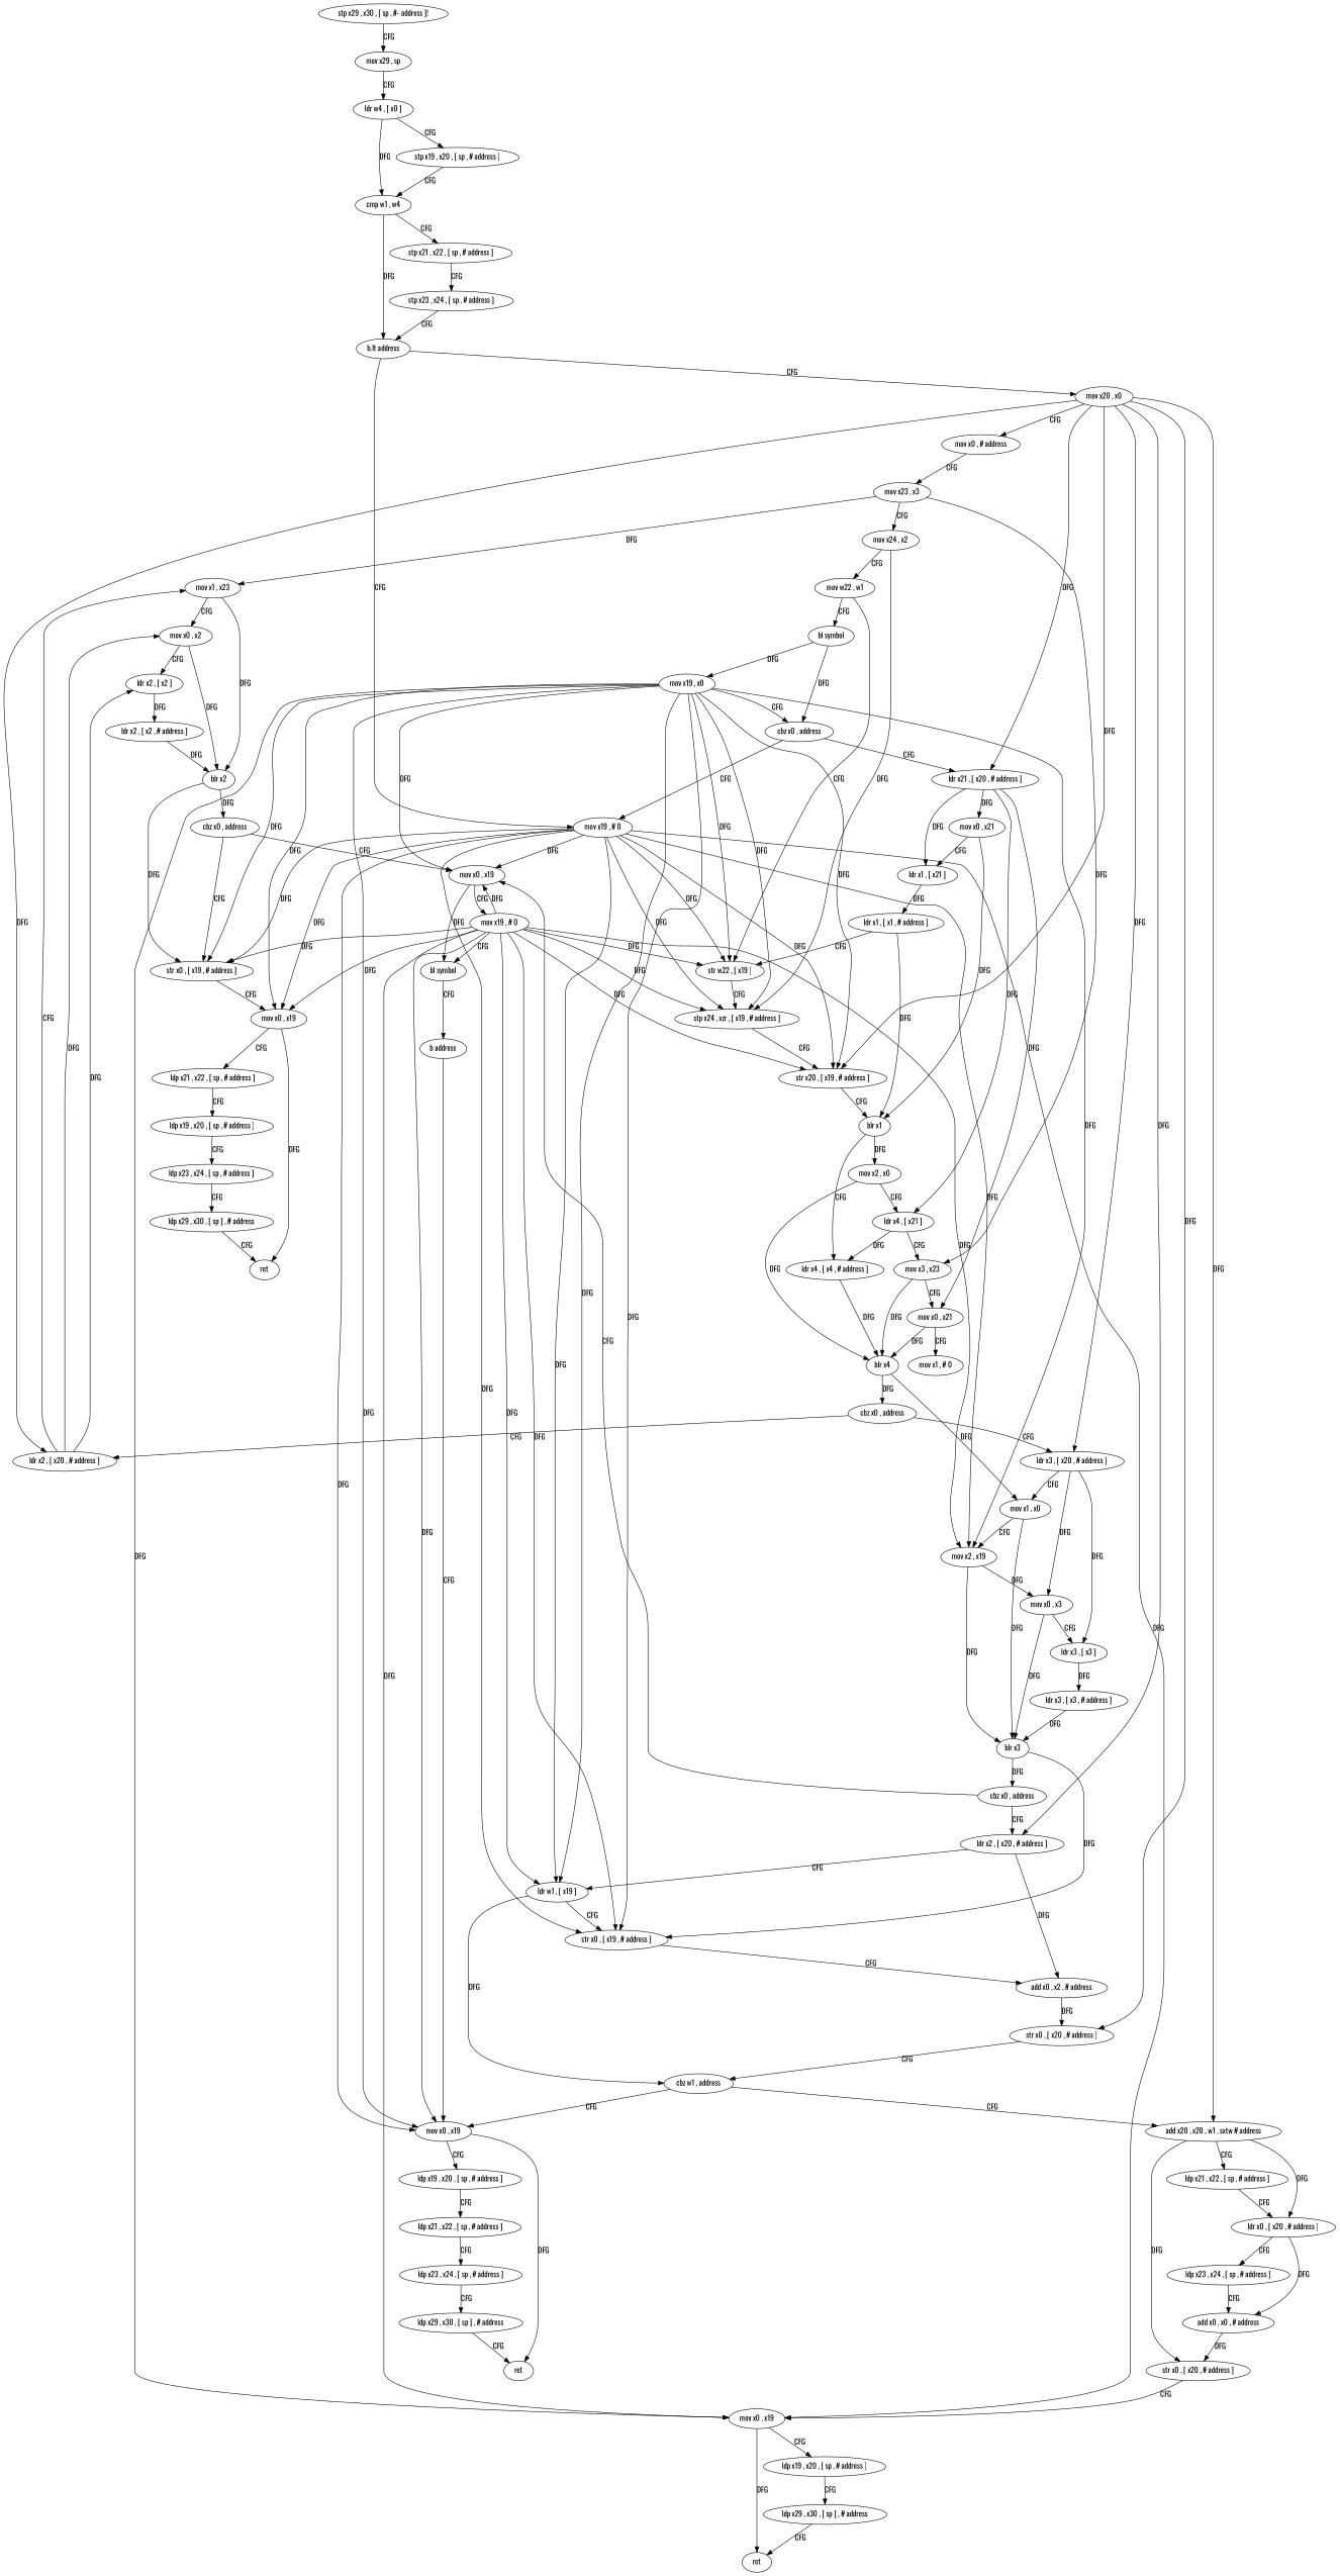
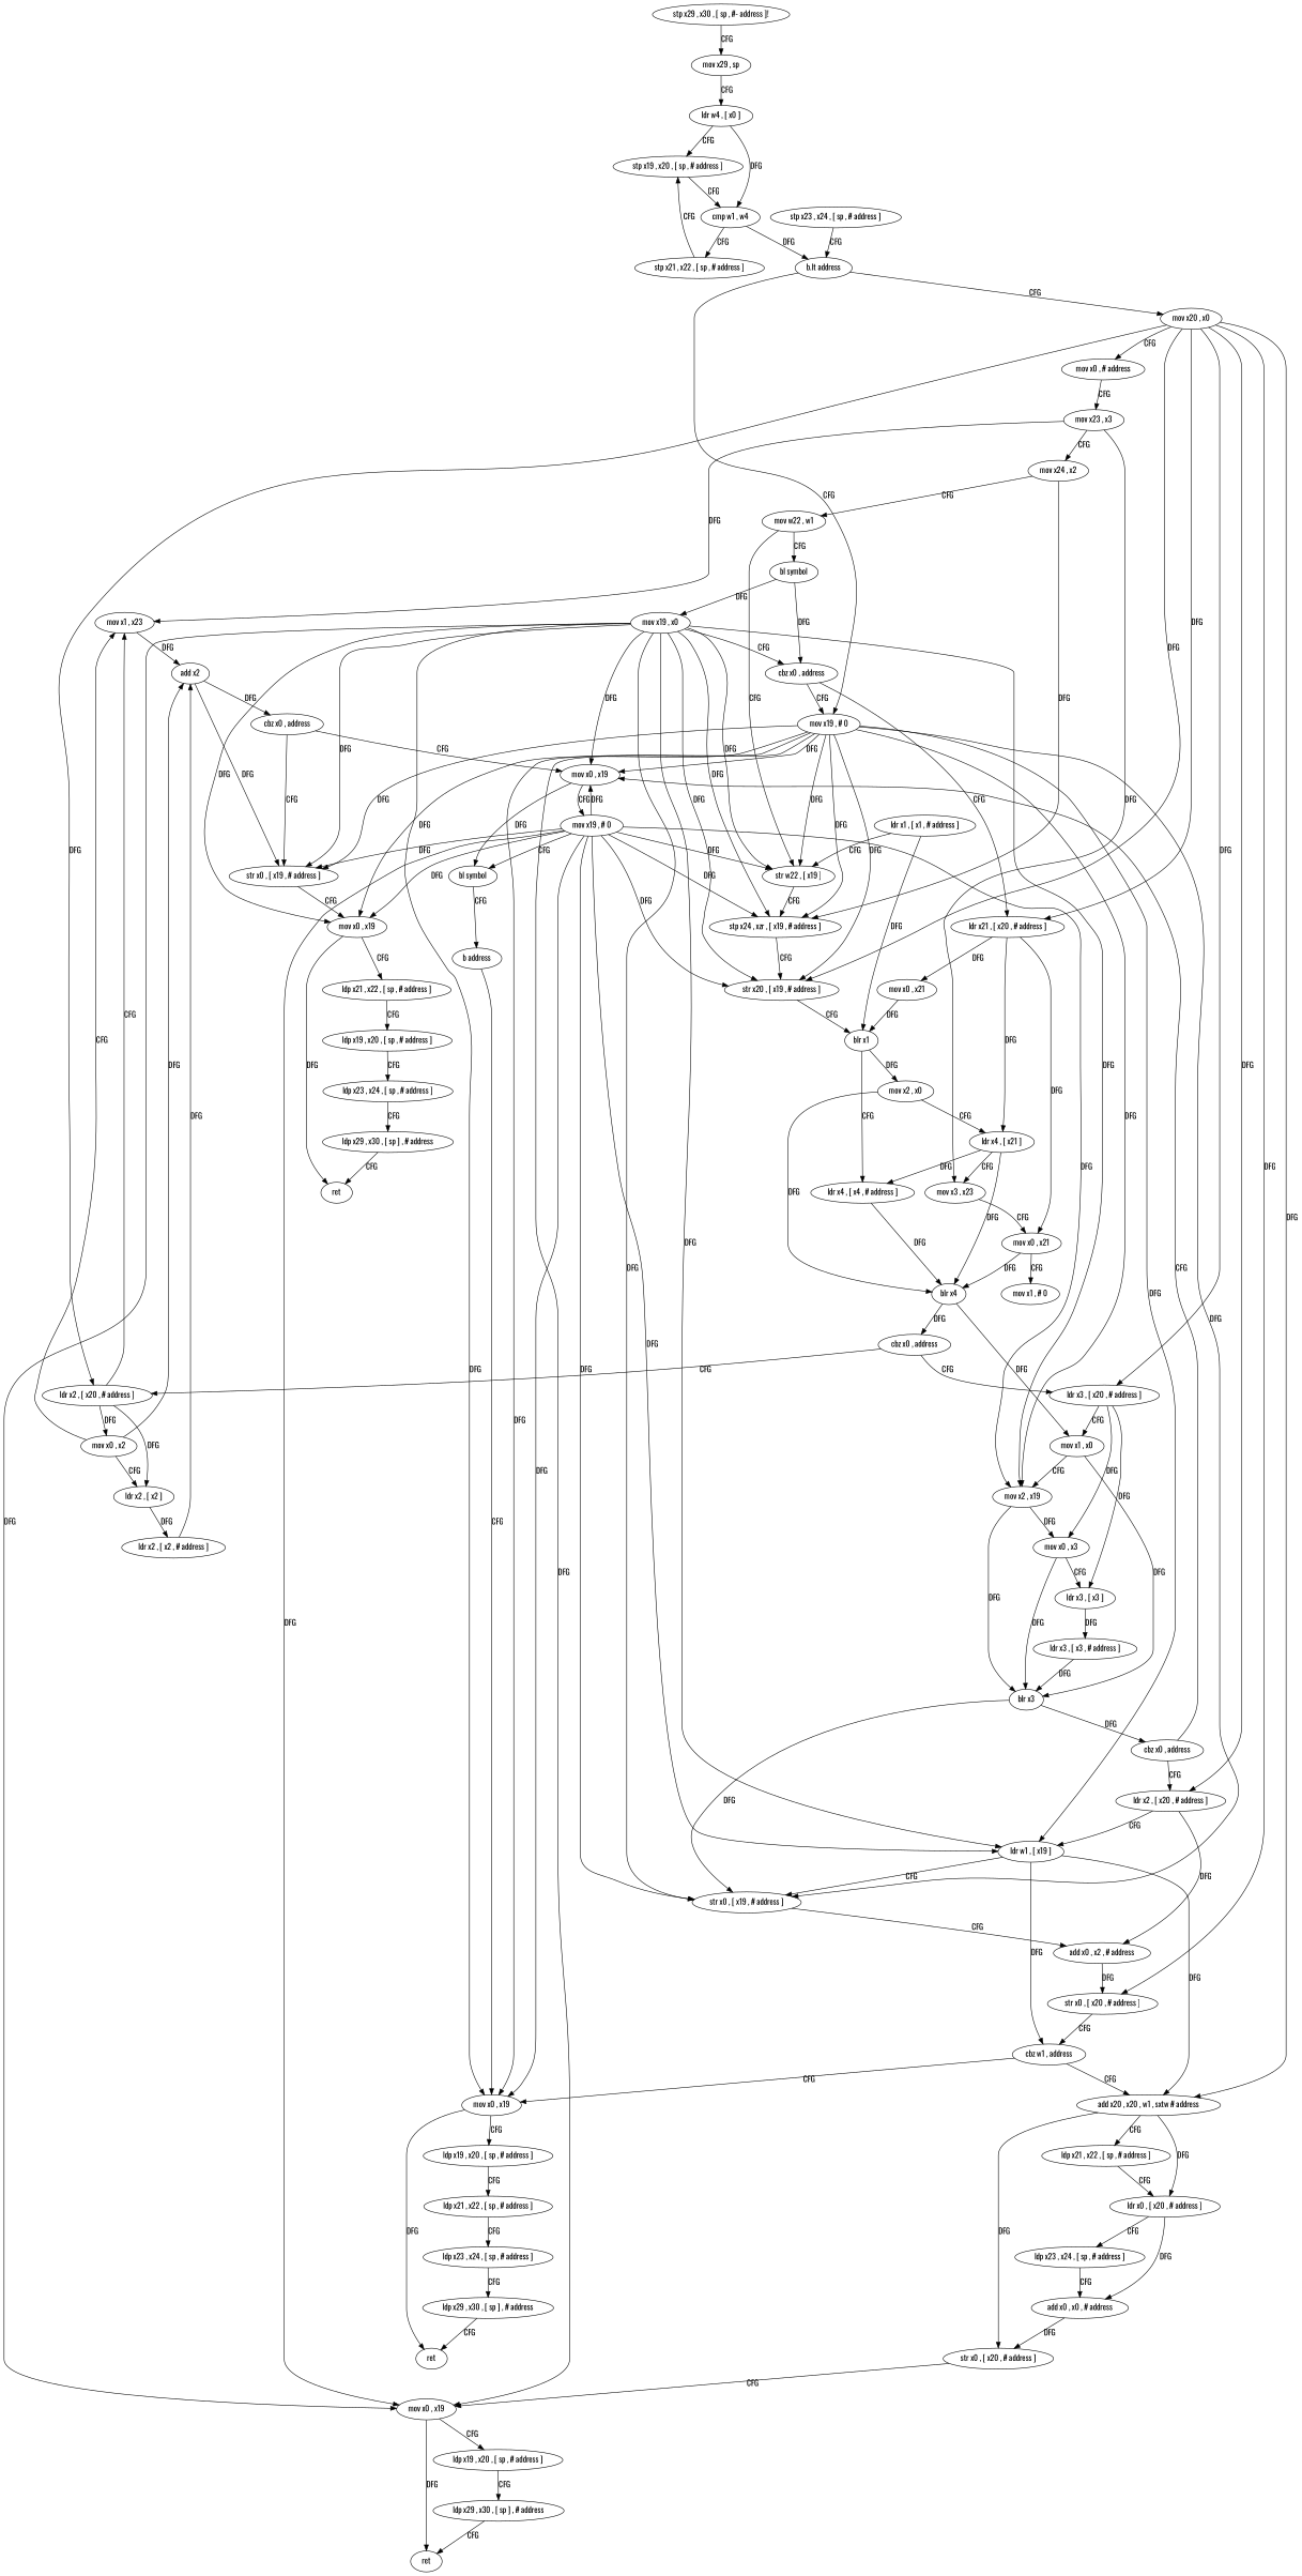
  digraph {
    fontname=Oswald
    node [fontname=Oswald]
    edge [fontname=Oswald]
    n1 [label="stp x29 , x30 , [ sp , #- address ]!"]
    n2 [label="mov x29 , sp"]
    n3 [label="ldr w4 , [ x0 ]"]
    n4 [label="stp x19 , x20 , [ sp , # address ]"]
    n5 [label="cmp w1 , w4"]
    n6 [label="stp x21 , x22 , [ sp , # address ]"]
    n7 [label="b.lt address"]
    n8 [label="stp x23 , x24 , [ sp , # address ]"]
    n9 [label="mov x20 , x0"]
    n10 [label="mov x19 , # 0"]
    n11 [label="mov x0 , # address"]
    n12 [label="ldr x21 , [ x20 , # address ]"]
    n13 [label="str x20 , [ x19 , # address ]"]
    n14 [label="ldr x2 , [ x20 , # address ]"]
    n15 [label="ldr x3 , [ x20 , # address ]"]
    n16 [label="ldr x2 , [ x20 , # address ]"]
    n17 [label="str x0 , [ x20 , # address ]"]
    n18 [label="add x20 , x20 , w1 , sxtw # address"]
    n19 [label="mov x0 , x19"]
    n20 [label="str w22 , [ x19 ]"]
    n21 [label="stp x24 , xzr , [ x19 , # address ]"]
    n22 [label="mov x0 , x19"]
    n23 [label="str x0 , [ x19 , # address ]"]
    n24 [label="mov x2 , x19"]
    n25 [label="mov x0 , x19"]
    n26 [label="ldr w1 , [ x19 ]"]
    n27 [label="str x0 , [ x19 , # address ]"]
    n28 [label="mov x0 , x19"]
    n29 [label="mov x23 , x3"]
    n30 [label="mov x0 , x21"]
-   n31 [label="ldr x1 , [ x21 ]"]
    n32 [label="ldr x4 , [ x21 ]"]
    n33 [label="mov x0 , x21"]
    n34 [label="blr x1"]
    n35 [label="mov x1 , x23"]
    n36 [label="mov x0 , x2"]
    n37 [label="ldr x2 , [ x2 ]"]
    n38 [label="mov x1 , x0"]
    n39 [label="mov x0 , x3"]
    n40 [label="ldr x3 , [ x3 ]"]
    n41 [label="add x0 , x2 , # address"]
    n42 [label="cbz w1 , address"]
    n43 [label="ldp x21 , x22 , [ sp , # address ]"]
    n44 [label="ldr x0 , [ x20 , # address ]"]
    n45 [label="str x0 , [ x20 , # address ]"]
    n46 [label="ldp x19 , x20 , [ sp , # address ]"]
    n47 [label=ret]
    n48 [label="mov x19 , # 0"]
    n49 [label="bl symbol"]
    n50 [label="blr x3"]
    n51 [label="ldp x21 , x22 , [ sp , # address ]"]
    n52 [label=ret]
    n53 [label="ldp x19 , x20 , [ sp , # address ]"]
    n54 [label=ret]
    n55 [label="mov x24 , x2"]
    n56 [label="mov x3 , x23"]
    n57 [label="mov w22 , w1"]
    n58 [label="blr x4"]
-   n59 [label="blr x2"]
+   n59 [label="add x2"]
    n60 [label="bl symbol"]
    n61 [label="mov x19 , x0"]
    n62 [label="cbz x0 , address"]
    n63 [label="ldr x1 , [ x1 , # address ]"]
    n64 [label="ldr x4 , [ x4 , # address ]"]
    n65 [label="mov x1 , # 0"]
    n66 [label="ldp x21 , x22 , [ sp , # address ]"]
    n67 [label="mov x2 , x0"]
    n68 [label="cbz x0 , address"]
    n69 [label="ldr x2 , [ x2 , # address ]"]
    n70 [label="ldr x3 , [ x3 , # address ]"]
    n71 [label="cbz x0 , address"]
    n72 [label="b address"]
    n73 [label="cbz x0 , address"]
    n74 [label="ldp x19 , x20 , [ sp , # address ]"]
    n75 [label="ldp x23 , x24 , [ sp , # address ]"]
    n76 [label="ldp x29 , x30 , [ sp ] , # address"]
    n77 [label="ldp x23 , x24 , [ sp , # address ]"]
    n78 [label="add x0 , x0 , # address"]
    n79 [label="ldp x23 , x24 , [ sp , # address ]"]
    n80 [label="ldp x29 , x30 , [ sp ] , # address"]
    n81 [label="ldp x29 , x30 , [ sp ] , # address"]
    n1 -> n2 [label=CFG]
    n2 -> n3 [label=CFG]
    n3 -> n4 [label=CFG]
    n3 -> n5 [label=DFG]
    n4 -> n5 [label=CFG]
    n5 -> n6 [label=CFG]
    n5 -> n7 [label=DFG]
-   n6 -> n8 [label=CFG]
+   n6 -> n4 [label=CFG]
    n7 -> n9 [label=CFG]
    n7 -> n10 [label=CFG]
    n8 -> n7 [label=CFG]
    n9 -> n11 [label=CFG]
    n9 -> n12 [label=DFG]
    n9 -> n13 [label=DFG]
    n9 -> n14 [label=DFG]
    n9 -> n15 [label=DFG]
    n9 -> n16 [label=DFG]
    n9 -> n17 [label=DFG]
    n9 -> n18 [label=DFG]
    n10 -> n13 [label=DFG]
    n10 -> n19 [label=DFG]
    n10 -> n20 [label=DFG]
    n10 -> n21 [label=DFG]
    n10 -> n22 [label=DFG]
    n10 -> n23 [label=DFG]
    n10 -> n24 [label=DFG]
    n10 -> n25 [label=DFG]
    n10 -> n26 [label=DFG]
    n10 -> n27 [label=DFG]
    n10 -> n28 [label=DFG]
    n11 -> n29 [label=CFG]
    n12 -> n30 [label=DFG]
-   n12 -> n31 [label=DFG]
    n12 -> n32 [label=DFG]
    n12 -> n33 [label=DFG]
    n13 -> n34 [label=CFG]
    n14 -> n35 [label=CFG]
    n14 -> n36 [label=DFG]
    n14 -> n37 [label=DFG]
    n15 -> n38 [label=CFG]
    n15 -> n39 [label=DFG]
    n15 -> n40 [label=DFG]
    n16 -> n26 [label=CFG]
    n16 -> n41 [label=DFG]
    n17 -> n42 [label=CFG]
    n18 -> n43 [label=CFG]
    n18 -> n44 [label=DFG]
    n18 -> n45 [label=DFG]
    n19 -> n46 [label=CFG]
    n19 -> n47 [label=DFG]
    n20 -> n21 [label=CFG]
    n21 -> n13 [label=CFG]
    n22 -> n48 [label=CFG]
    n22 -> n49 [label=DFG]
    n23 -> n25 [label=CFG]
    n24 -> n39 [label=DFG]
    n24 -> n50 [label=DFG]
    n25 -> n51 [label=CFG]
    n25 -> n52 [label=DFG]
+   n26 -> n18 [label=DFG]
    n26 -> n27 [label=CFG]
    n26 -> n42 [label=DFG]
    n27 -> n41 [label=CFG]
    n28 -> n53 [label=CFG]
    n28 -> n54 [label=DFG]
    n29 -> n35 [label=DFG]
    n29 -> n55 [label=CFG]
    n29 -> n56 [label=DFG]
-   n30 -> n31 [label=CFG]
    n30 -> n34 [label=DFG]
-   n31 -> n63 [label=DFG]
    n32 -> n56 [label=CFG]
    n32 -> n64 [label=DFG]
    n33 -> n58 [label=DFG]
    n33 -> n65 [label=CFG]
    n34 -> n64 [label=CFG]
    n34 -> n67 [label=DFG]
-   n35 -> n36 [label=CFG]
+   n36 -> n35 [label=CFG]
    n35 -> n59 [label=DFG]
    n36 -> n37 [label=CFG]
    n36 -> n59 [label=DFG]
    n37 -> n69 [label=DFG]
    n38 -> n24 [label=CFG]
    n38 -> n50 [label=DFG]
    n39 -> n40 [label=CFG]
    n39 -> n50 [label=DFG]
    n40 -> n70 [label=DFG]
    n41 -> n17 [label=DFG]
    n42 -> n18 [label=CFG]
    n42 -> n19 [label=CFG]
    n43 -> n44 [label=CFG]
    n44 -> n77 [label=CFG]
    n44 -> n78 [label=DFG]
    n45 -> n28 [label=CFG]
    n46 -> n66 [label=CFG]
    n48 -> n13 [label=DFG]
    n48 -> n19 [label=DFG]
    n48 -> n20 [label=DFG]
    n48 -> n21 [label=DFG]
    n48 -> n22 [label=DFG]
    n48 -> n23 [label=DFG]
    n48 -> n24 [label=DFG]
    n48 -> n25 [label=DFG]
    n48 -> n26 [label=DFG]
    n48 -> n27 [label=DFG]
    n48 -> n28 [label=DFG]
    n48 -> n49 [label=CFG]
    n49 -> n72 [label=CFG]
    n50 -> n27 [label=DFG]
    n50 -> n73 [label=DFG]
    n51 -> n74 [label=CFG]
    n53 -> n81 [label=CFG]
    n55 -> n21 [label=DFG]
    n55 -> n57 [label=CFG]
    n56 -> n33 [label=CFG]
-   n56 -> n58 [label=DFG]
+   n32 -> n58 [label=DFG]
    n57 -> n20 [label=CFG]
    n57 -> n60 [label=CFG]
    n58 -> n38 [label=DFG]
    n58 -> n68 [label=DFG]
    n59 -> n23 [label=DFG]
    n59 -> n71 [label=DFG]
    n60 -> n61 [label=DFG]
    n60 -> n62 [label=DFG]
    n61 -> n13 [label=DFG]
    n61 -> n19 [label=DFG]
    n61 -> n20 [label=DFG]
    n61 -> n21 [label=DFG]
    n61 -> n22 [label=DFG]
    n61 -> n23 [label=DFG]
    n61 -> n24 [label=DFG]
    n61 -> n25 [label=DFG]
    n61 -> n26 [label=DFG]
    n61 -> n27 [label=DFG]
    n61 -> n28 [label=DFG]
    n61 -> n62 [label=CFG]
    n62 -> n10 [label=CFG]
    n62 -> n12 [label=CFG]
    n63 -> n20 [label=CFG]
    n63 -> n34 [label=DFG]
    n64 -> n58 [label=DFG]
    n66 -> n79 [label=CFG]
    n67 -> n32 [label=CFG]
    n67 -> n58 [label=DFG]
    n68 -> n14 [label=CFG]
    n68 -> n15 [label=CFG]
    n69 -> n59 [label=DFG]
    n70 -> n50 [label=DFG]
    n71 -> n22 [label=CFG]
    n71 -> n23 [label=CFG]
    n72 -> n19 [label=CFG]
    n73 -> n16 [label=CFG]
    n73 -> n22 [label=CFG]
    n74 -> n75 [label=CFG]
    n75 -> n76 [label=CFG]
    n76 -> n52 [label=CFG]
    n77 -> n78 [label=CFG]
    n78 -> n45 [label=DFG]
    n79 -> n80 [label=CFG]
    n80 -> n47 [label=CFG]
    n81 -> n54 [label=CFG]
  }
